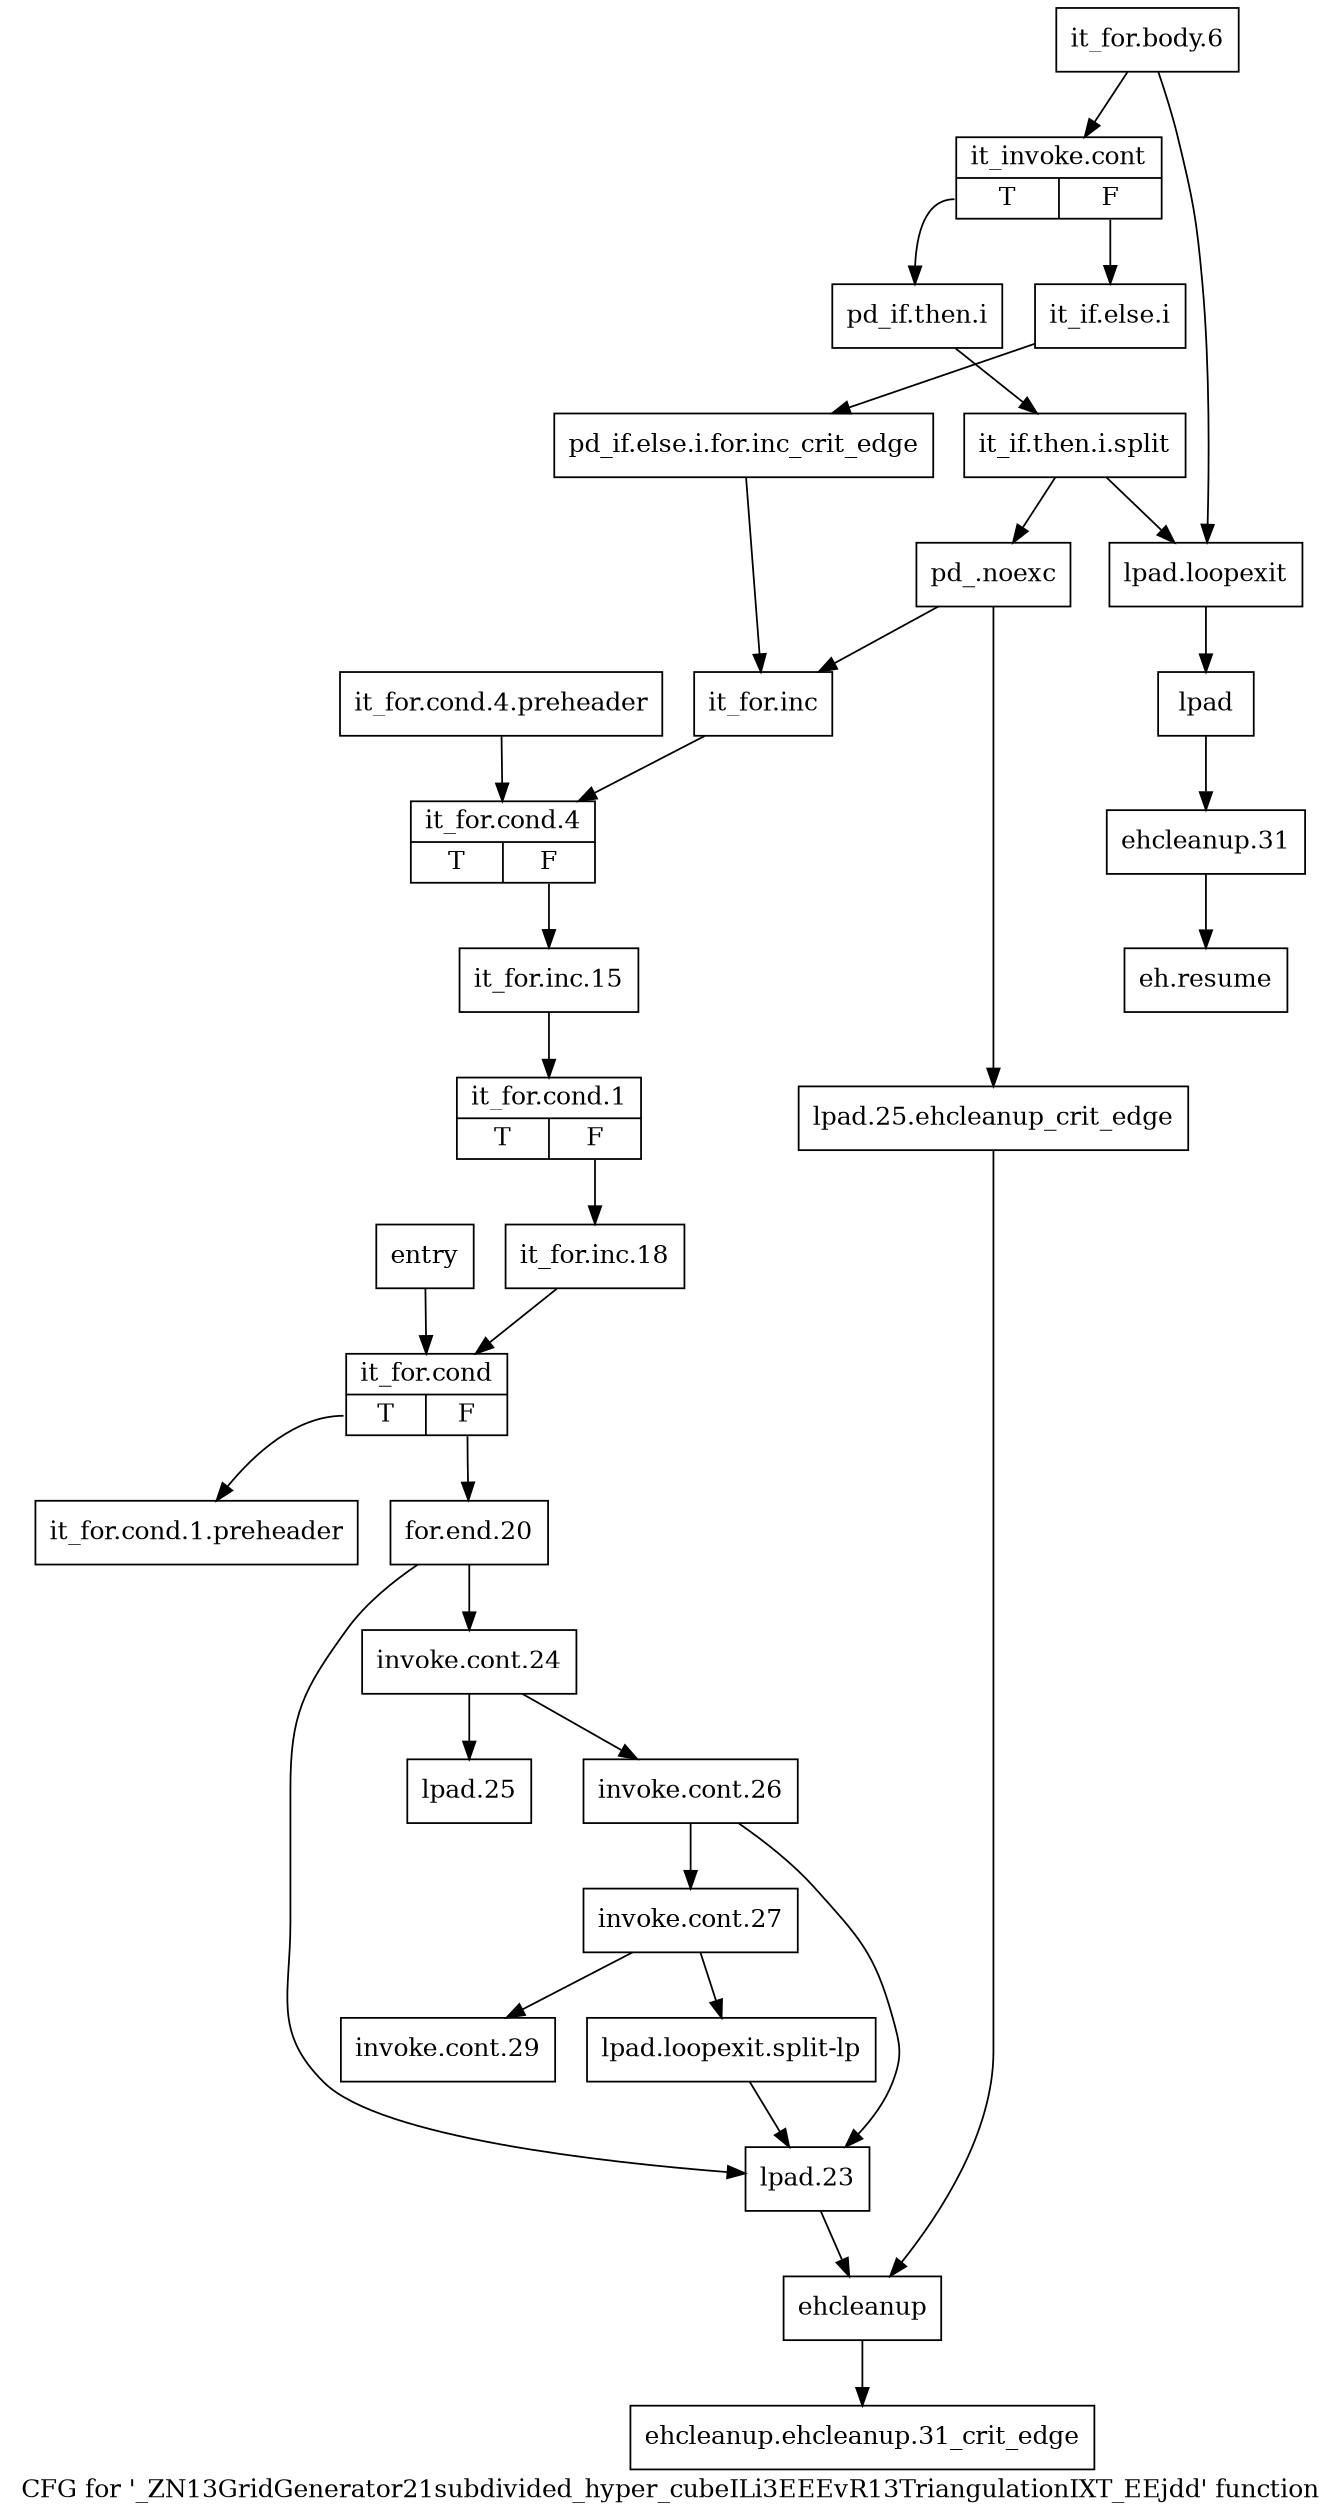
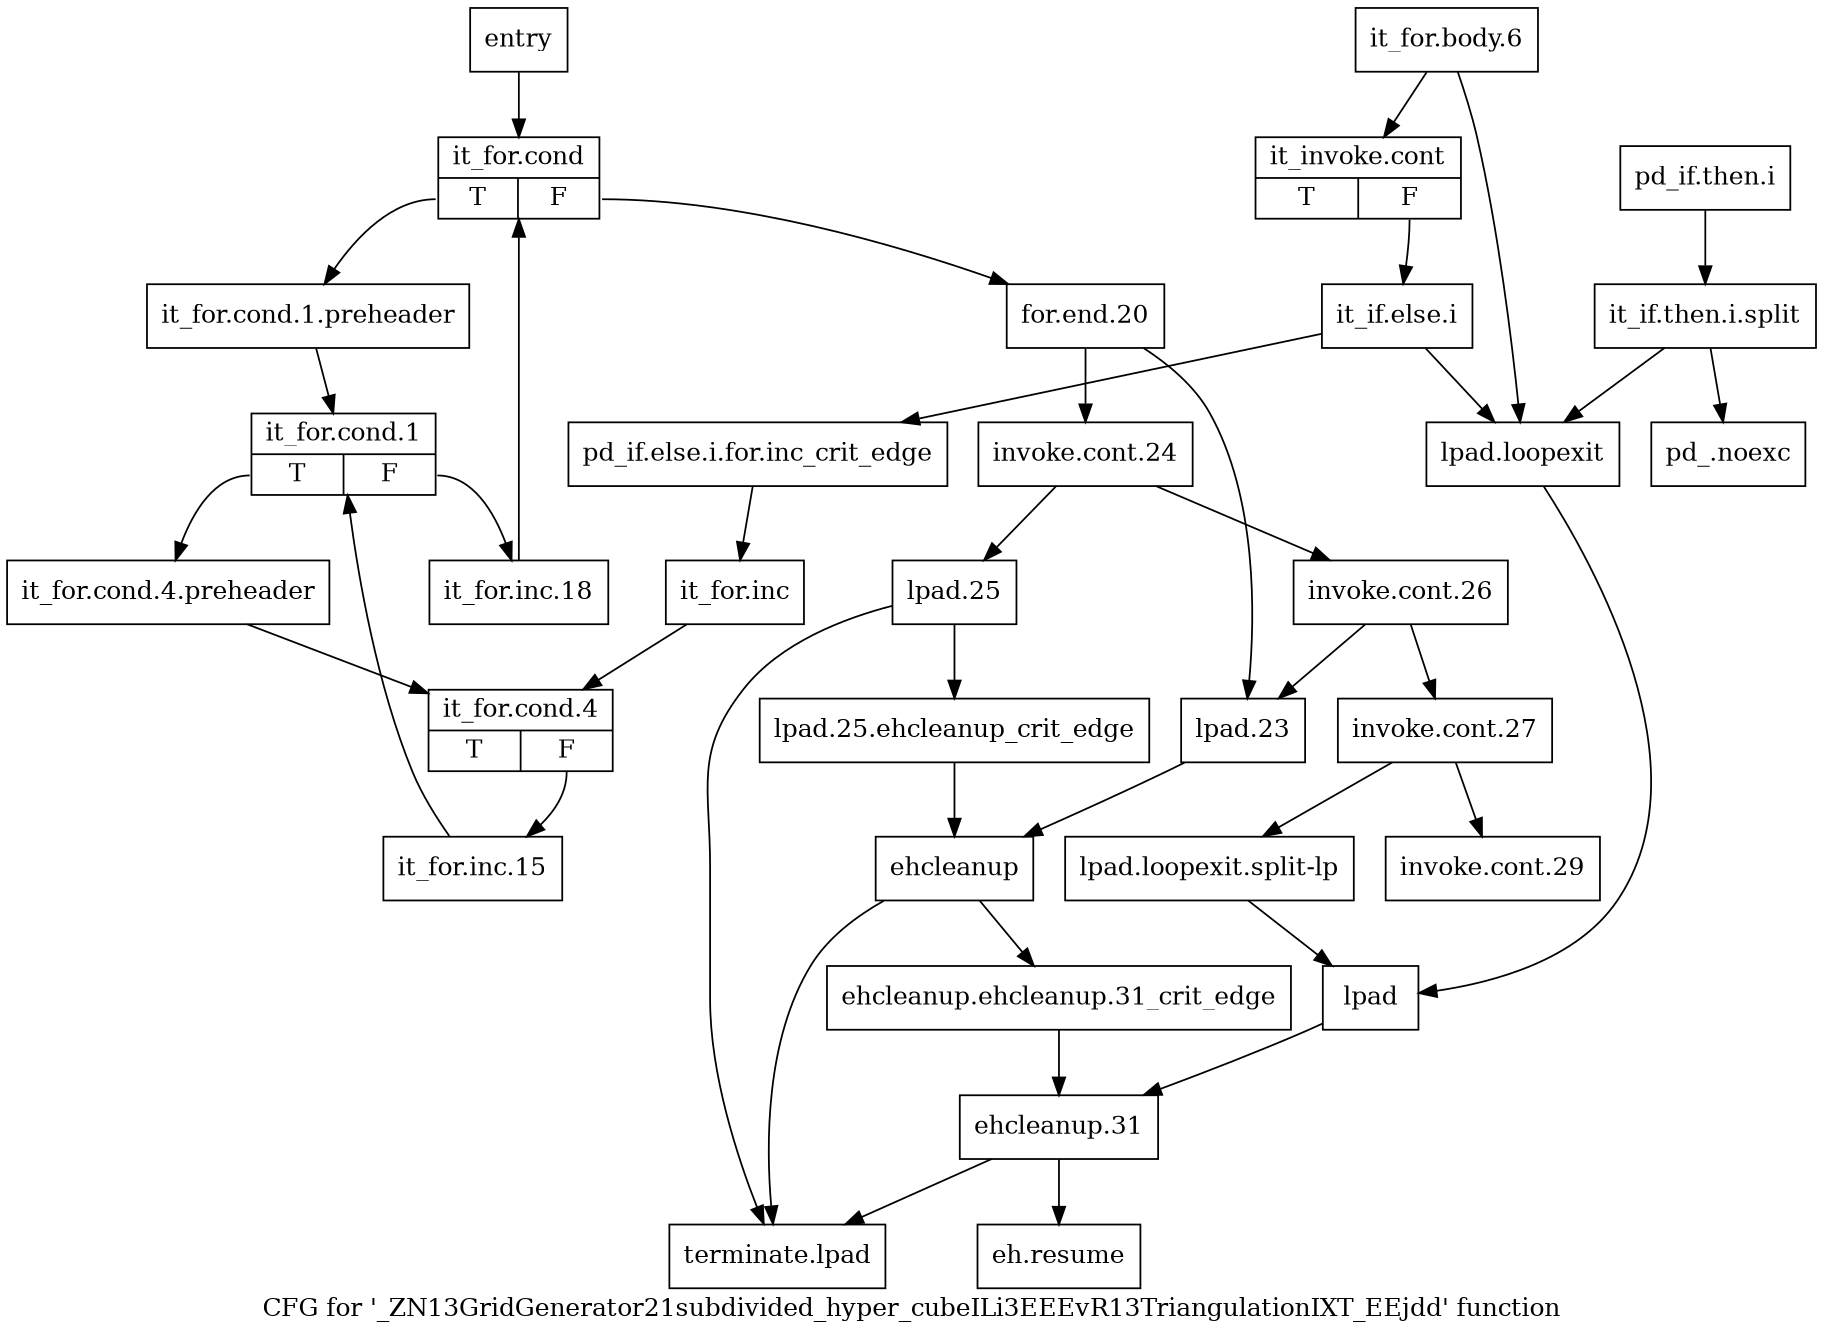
  digraph {
    label="CFG for '_ZN13GridGenerator21subdivided_hyper_cubeILi3EEEvR13TriangulationIXT_EEjdd' function"
    node [shape=record]
    n1 [label="{entry}"]
    n2 [label="{it_for.cond|{<s0>T|<s1>F}}"]
    n3 [label="{it_for.cond.1.preheader}"]
    n4 [label="{for.end.20}"]
    n5 [label="{it_for.cond.1|{<s0>T|<s1>F}}"]
    n6 [label="{invoke.cont.24}"]
    n7 [label="{lpad.23}"]
    n8 [label="{it_for.cond.4.preheader}"]
    n9 [label="{it_for.inc.18}"]
    n10 [label="{invoke.cont.26}"]
    n11 [label="{lpad.25}"]
    n12 [label="{ehcleanup}"]
    n13 [label="{it_for.cond.4|{<s0>T|<s1>F}}"]
    n14 [label="{it_for.inc.15}"]
    n15 [label="{it_for.body.6}"]
    n16 [label="{it_invoke.cont|{<s0>T|<s1>F}}"]
    n17 [label="{lpad.loopexit}"]
    n18 [label="{pd_if.then.i}"]
    n19 [label="{it_if.else.i}"]
    n20 [label="{lpad}"]
    n21 [label="{it_if.then.i.split}"]
    n22 [label="{pd_if.else.i.for.inc_crit_edge}"]
    n23 [label="{ehcleanup.31}"]
    n24 [label="{pd_.noexc}"]
    n25 [label="{it_for.inc}"]
+   n26 [label="{terminate.lpad}"]
    n27 [label="{eh.resume}"]
    n28 [label="{lpad.loopexit.split-lp}"]
    n29 [label="{invoke.cont.27}"]
    n30 [label="{lpad.25.ehcleanup_crit_edge}"]
    n31 [label="{ehcleanup.ehcleanup.31_crit_edge}"]
    n32 [label="{invoke.cont.29}"]
    n1 -> n2
    n2 -> n3 [tailport=s0]
    n2 -> n4 [tailport=s1]
+   n3 -> n5
    n4 -> n6
    n4 -> n7
+   n5 -> n8 [tailport=s0]
    n5 -> n9 [tailport=s1]
    n6 -> n10
    n6 -> n11
    n7 -> n12
    n8 -> n13
    n9 -> n2
    n10 -> n7
    n10 -> n29
-   n24 -> n30
+   n11 -> n26
+   n11 -> n30
+   n12 -> n26
    n12 -> n31
    n13 -> n14 [tailport=s1]
    n14 -> n5
    n15 -> n16
    n15 -> n17
-   n16 -> n18 [tailport=s0]
    n16 -> n19 [tailport=s1]
    n17 -> n20
    n18 -> n21
+   n19 -> n17
    n19 -> n22
    n20 -> n23
    n21 -> n17
    n21 -> n24
    n22 -> n25
+   n23 -> n26
    n23 -> n27
-   n24 -> n25
    n25 -> n13
-   n28 -> n7
+   n28 -> n20
    n29 -> n28
    n29 -> n32
    n30 -> n12
+   n31 -> n23
  }
